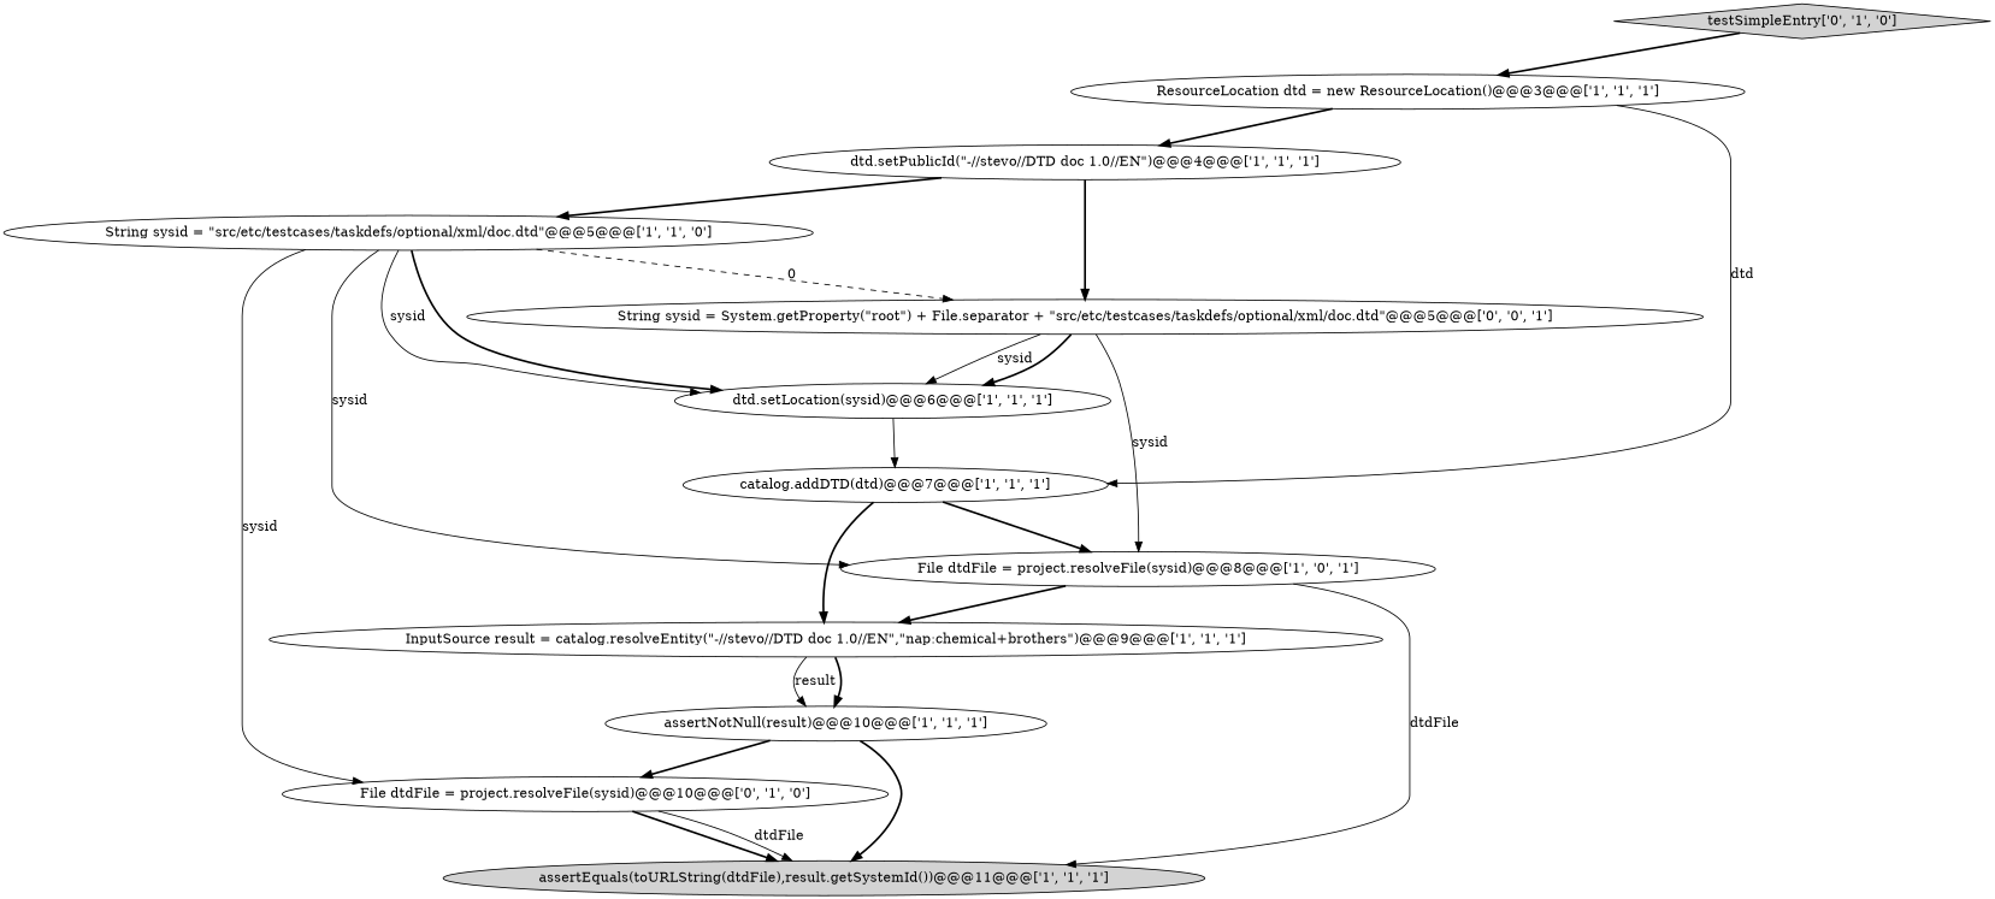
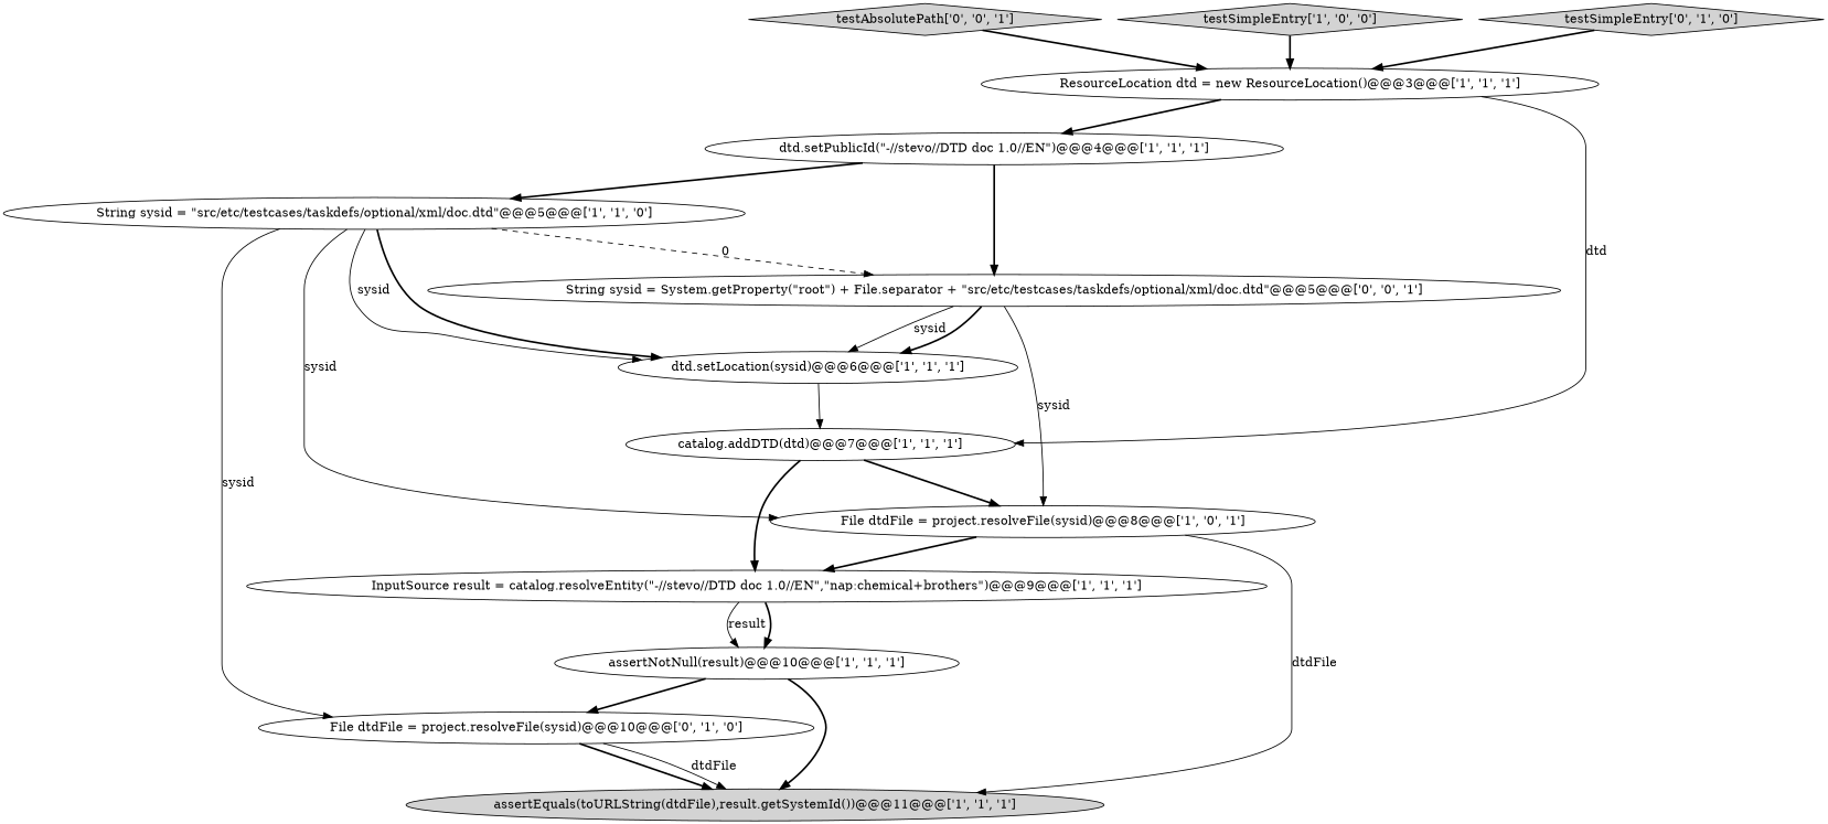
  digraph {
    node [fillcolor=white shape=ellipse style=filled]
    edge [style=bold]
    n1 [label="dtd.setLocation(sysid)@@@6@@@['1', '1', '1']"]
    n2 [label="catalog.addDTD(dtd)@@@7@@@['1', '1', '1']"]
    n3 [label="File dtdFile = project.resolveFile(sysid)@@@8@@@['1', '0', '1']"]
    n4 [label="InputSource result = catalog.resolveEntity(\"-//stevo//DTD doc 1.0//EN\",\"nap:chemical+brothers\")@@@9@@@['1', '1', '1']"]
    n5 [label="assertNotNull(result)@@@10@@@['1', '1', '1']"]
    n6 [fillcolor=lightgray label="assertEquals(toURLString(dtdFile),result.getSystemId())@@@11@@@['1', '1', '1']"]
    n7 [label="File dtdFile = project.resolveFile(sysid)@@@10@@@['0', '1', '0']"]
    n8 [label="ResourceLocation dtd = new ResourceLocation()@@@3@@@['1', '1', '1']"]
    n9 [label="dtd.setPublicId(\"-//stevo//DTD doc 1.0//EN\")@@@4@@@['1', '1', '1']"]
    n10 [label="String sysid = System.getProperty(\"root\") + File.separator + \"src/etc/testcases/taskdefs/optional/xml/doc.dtd\"@@@5@@@['0', '0', '1']"]
    n11 [label="String sysid = \"src/etc/testcases/taskdefs/optional/xml/doc.dtd\"@@@5@@@['1', '1', '0']"]
+   n12 [fillcolor=lightgray label="testAbsolutePath['0', '0', '1']" shape=diamond]
+   n13 [fillcolor=lightgray label="testSimpleEntry['1', '0', '0']" shape=diamond]
    n14 [fillcolor=lightgray label="testSimpleEntry['0', '1', '0']" shape=diamond]
    n1 -> n2 [style=solid]
    n2 -> n3
    n2 -> n4
    n3 -> n4
    n3 -> n6 [label=dtdFile style=solid]
    n4 -> n5
    n4 -> n5 [label=result style=solid]
    n5 -> n6
    n5 -> n7
    n7 -> n6
    n7 -> n6 [label=dtdFile style=solid]
    n8 -> n2 [label=dtd style=solid]
    n8 -> n9
    n9 -> n10
    n9 -> n11
    n10 -> n1 [label=sysid style=solid]
    n10 -> n1
    n10 -> n3 [label=sysid style=solid]
    n11 -> n1
    n11 -> n1 [label=sysid style=solid]
    n11 -> n3 [label=sysid style=solid]
    n11 -> n7 [label=sysid style=solid]
    n11 -> n10 [label=0 style=dashed]
+   n12 -> n8
+   n13 -> n8
    n14 -> n8
  }
